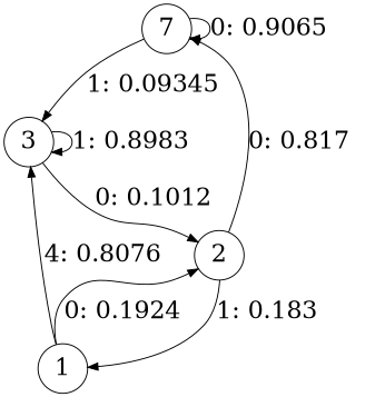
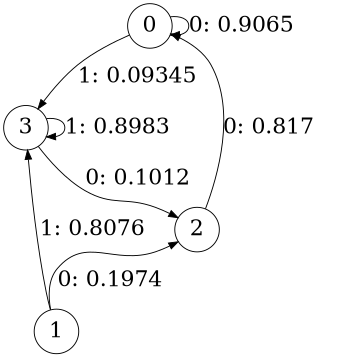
  digraph {
    node [fontsize=24 shape=circle]
    edge [fontsize=24]
-   0 [label=7]
+   0
    3
    1
    2
    0 -> 0 [label="0: 0.9065   "]
    0 -> 3 [label="1: 0.09345  "]
    3 -> 3 [label="1: 0.8983   "]
    3 -> 2 [label="0: 0.1012   "]
-   1 -> 3 [label="4: 0.8076   "]
-   1 -> 2 [label="0: 0.1924   "]
+   1 -> 3 [label="1: 0.8076   "]
+   1 -> 2 [label="0: 0.1974   "]
    2 -> 0 [label="0: 0.817    "]
-   2 -> 1 [label="1: 0.183    "]
  }
